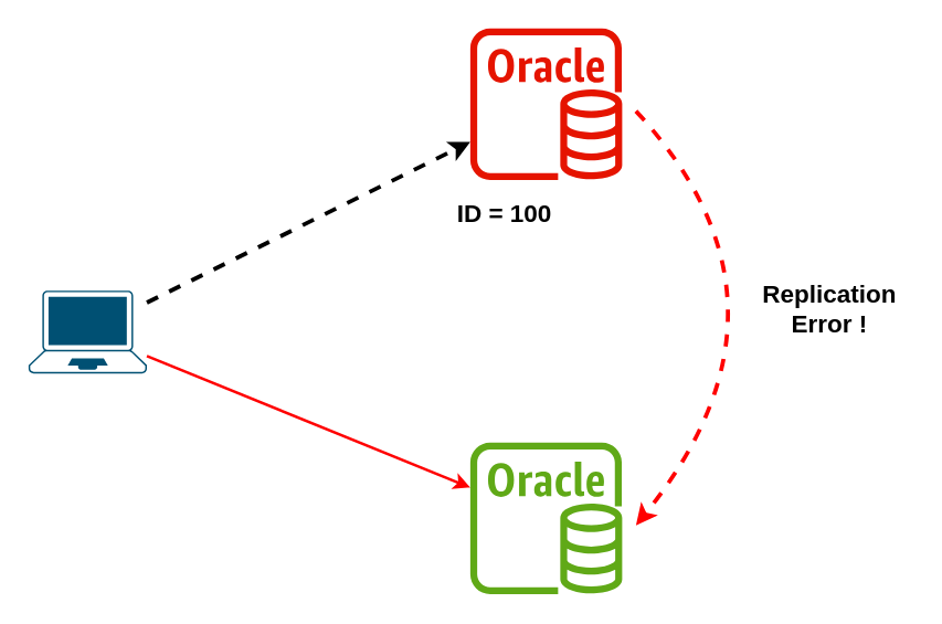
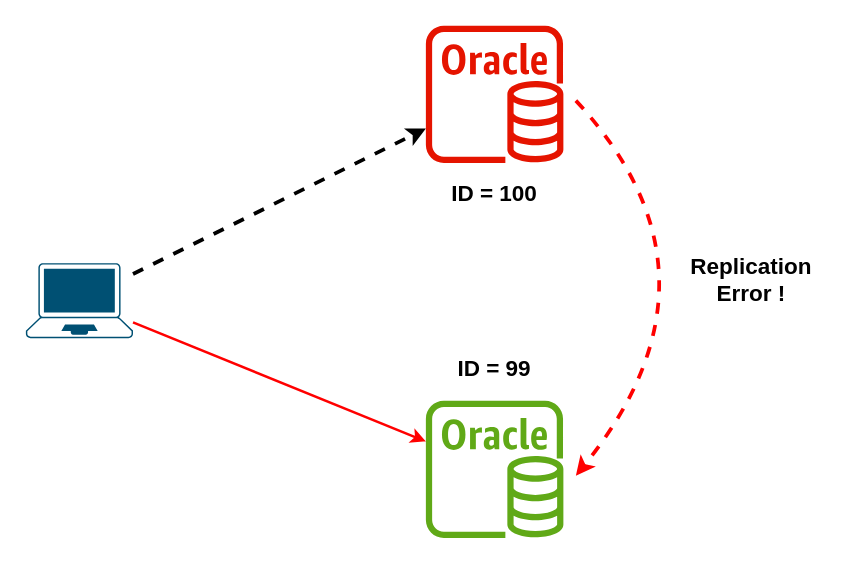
  <mxCell id="0" />
  <mxCell id="1" parent="0" />
  <mxCell id="2" style="rounded=0;orthogonalLoop=1;jettySize=auto;html=1;strokeWidth=3;dashed=1;" edge="1" parent="1" source="4" target="5"><mxGeometry relative="1" as="geometry" /></mxCell>
  <mxCell id="3" style="edgeStyle=none;rounded=0;orthogonalLoop=1;jettySize=auto;html=1;strokeWidth=2;strokeColor=#FF0000;" edge="1" parent="1" source="4" target="6"><mxGeometry relative="1" as="geometry" /></mxCell>
  <mxCell id="4" value="" style="points=[[0.13,0.02,0],[0.5,0,0],[0.87,0.02,0],[0.885,0.4,0],[0.985,0.985,0],[0.5,1,0],[0.015,0.985,0],[0.115,0.4,0]];verticalLabelPosition=bottom;sketch=0;html=1;verticalAlign=top;aspect=fixed;align=center;pointerEvents=1;shape=mxgraph.cisco19.laptop;fillColor=#005073;strokeColor=none;" vertex="1" parent="1"><mxGeometry x="20" y="210" width="85.71" height="60" as="geometry" /></mxCell>
  <mxCell id="5" value="" style="sketch=0;outlineConnect=0;fontColor=#ffffff;fillColor=#e51400;strokeColor=#B20000;dashed=0;verticalLabelPosition=bottom;verticalAlign=top;align=center;html=1;fontSize=12;fontStyle=0;aspect=fixed;pointerEvents=1;shape=mxgraph.aws4.rds_oracle_instance;" vertex="1" parent="1"><mxGeometry x="340" y="20" width="110" height="110" as="geometry" /></mxCell>
  <mxCell id="6" value="" style="sketch=0;outlineConnect=0;fontColor=#ffffff;fillColor=#60a917;strokeColor=#2D7600;dashed=0;verticalLabelPosition=bottom;verticalAlign=top;align=center;html=1;fontSize=12;fontStyle=0;aspect=fixed;pointerEvents=1;shape=mxgraph.aws4.rds_oracle_instance;" vertex="1" parent="1"><mxGeometry x="340" y="320" width="110" height="110" as="geometry" /></mxCell>
- <mxCell id="7" value="&lt;b&gt;&lt;font style=&quot;font-size: 18px;&quot;&gt;ID = 100&lt;/font&gt;&lt;/b&gt;" style="text;html=1;strokeColor=none;fillColor=none;align=center;verticalAlign=middle;whiteSpace=wrap;rounded=0;" vertex="1" parent="1"><mxGeometry x="320" y="140" width="90" height="30" as="geometry" /></mxCell>
+ <mxCell id="7" value="&lt;b&gt;&lt;font style=&quot;font-size: 18px;&quot;&gt;ID = 100&lt;/font&gt;&lt;/b&gt;" style="text;html=1;strokeColor=none;fillColor=none;align=center;verticalAlign=middle;whiteSpace=wrap;rounded=0;" vertex="1" parent="1"><mxGeometry x="350" y="140" width="90" height="30" as="geometry" /></mxCell>
+ <mxCell id="8" value="&lt;b&gt;&lt;font style=&quot;font-size: 18px;&quot;&gt;ID = 99&lt;/font&gt;&lt;/b&gt;" style="text;html=1;strokeColor=none;fillColor=none;align=center;verticalAlign=middle;whiteSpace=wrap;rounded=0;" vertex="1" parent="1"><mxGeometry x="350" y="280" width="90" height="30" as="geometry" /></mxCell>
  <mxCell id="9" value="" style="curved=1;endArrow=classic;html=1;rounded=0;fontSize=18;strokeColor=#FF0000;strokeWidth=3;dashed=1;" edge="1" parent="1"><mxGeometry width="50" height="50" relative="1" as="geometry"><mxPoint x="460" y="80" as="sourcePoint" /><mxPoint x="460" y="380" as="targetPoint" /><Array as="points"><mxPoint x="590" y="220" /></Array></mxGeometry></mxCell>
  <mxCell id="10" value="" style="shape=image;html=1;verticalAlign=top;verticalLabelPosition=bottom;labelBackgroundColor=#ffffff;imageAspect=0;aspect=fixed;image=https://cdn0.iconfinder.com/data/icons/Hand_Drawn_Web_Icon_Set/128/bullet_error.png;fontSize=18;" vertex="1" parent="1"><mxGeometry x="490" y="190" width="68" height="68" as="geometry" /></mxCell>
  <mxCell id="11" value="&lt;b&gt;Replication&lt;br&gt;Error !&lt;/b&gt;" style="text;html=1;align=center;verticalAlign=middle;resizable=0;points=[];autosize=1;strokeColor=none;fillColor=none;fontSize=18;" vertex="1" parent="1"><mxGeometry x="540" y="194" width="120" height="60" as="geometry" /></mxCell>
